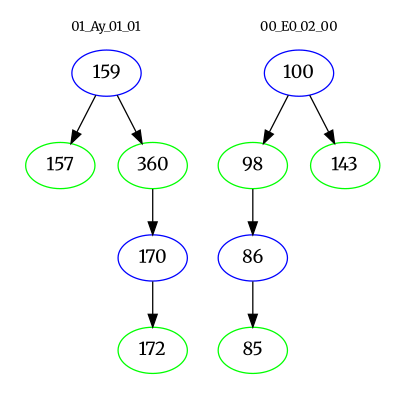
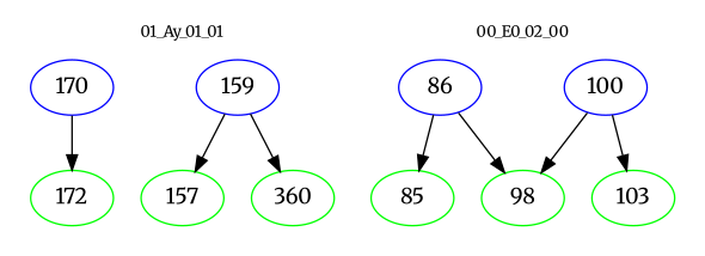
  digraph {
    fontname=Merriweather
    node [color=green fontname=Merriweather]
    edge [color=black fontname=Merriweather]
    n1 [color=blue label=159]
    n2 [label=157]
    n3 [label=360]
    n4 [color=blue label=170]
    n5 [label=172]
    n6 [color=blue label=100]
    n7 [label=98]
-   n8 [label=143]
+   n8 [label=103]
    n9 [color=blue label=86]
    n10 [label=85]
    subgraph cluster_1 {
      color=white
      fontsize=10
      label="01_Ay_01_01"
      n1
      n2
      n3
      n4
      n5
    }
    subgraph cluster_2 {
      color=white
      fontsize=10
      label="00_E0_02_00"
      n6
      n7
      n8
      n9
      n10
    }
    n1 -> n2
    n1 -> n3
-   n3 -> n4
    n4 -> n5
    n6 -> n7
    n6 -> n8
-   n7 -> n9
+   n9 -> n7
    n9 -> n10
  }
